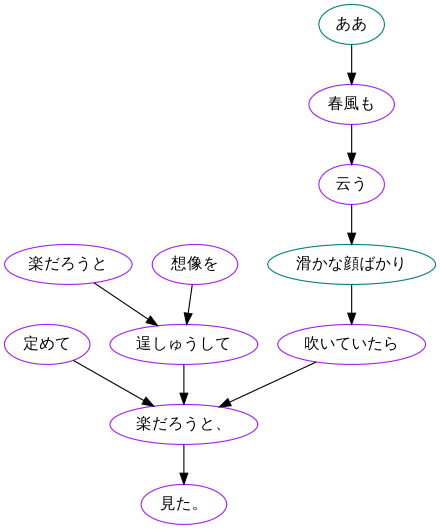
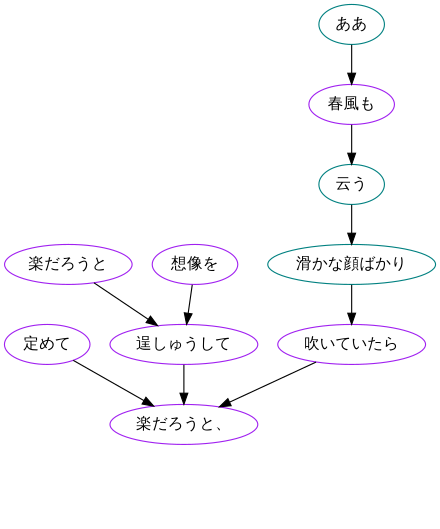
  digraph {
    node [color=purple]
    n1 [label="春風も"]
-   n2 [label="云う"]
+   n2 [color=teal label="云う"]
    n3 [color=teal label="滑かな顔ばかり"]
    n4 [color=teal label="ああ"]
    n5 [label="吹いていたら"]
    n6 [label="楽だろうと、"]
-   n7 [label="見た。"]
    n8 [label="定めて"]
    n9 [label="楽だろうと"]
    n10 [label="逞しゅうして"]
    n11 [label="想像を"]
    n1 -> n2
    n2 -> n3
    n3 -> n5
    n4 -> n1
    n5 -> n6
-   n6 -> n7
    n8 -> n6
    n9 -> n10
    n10 -> n6
    n11 -> n10
  }
